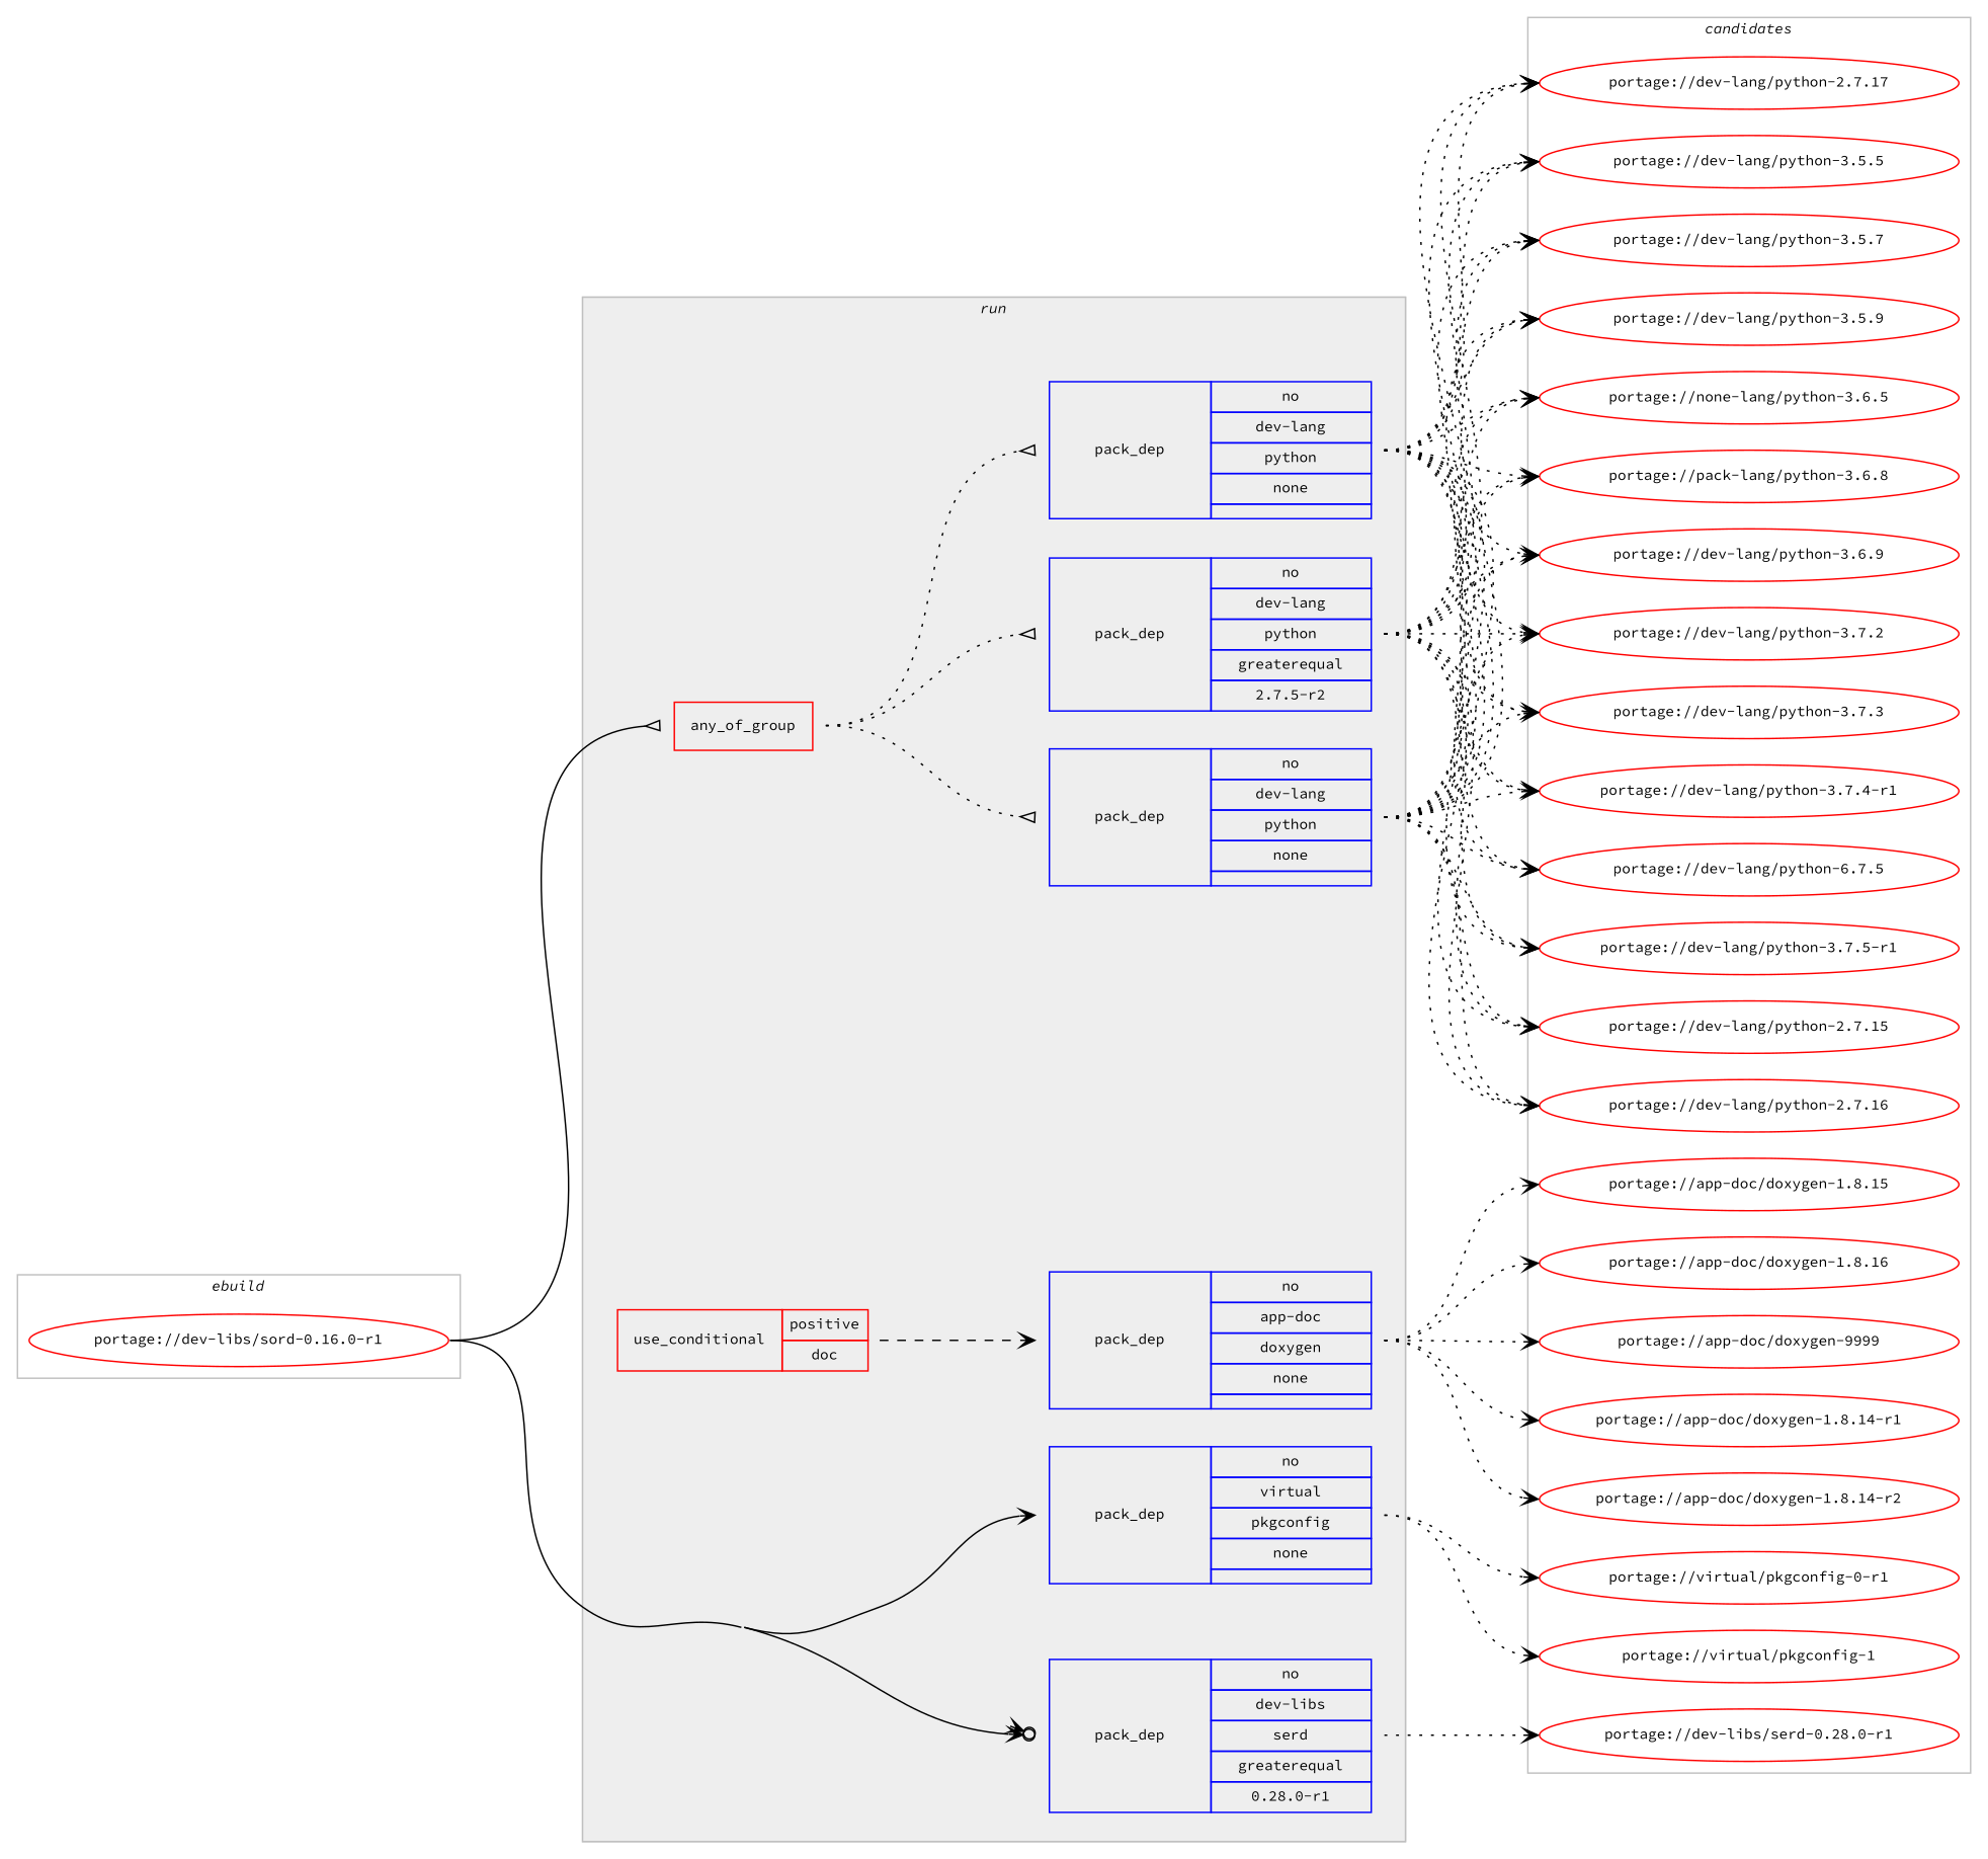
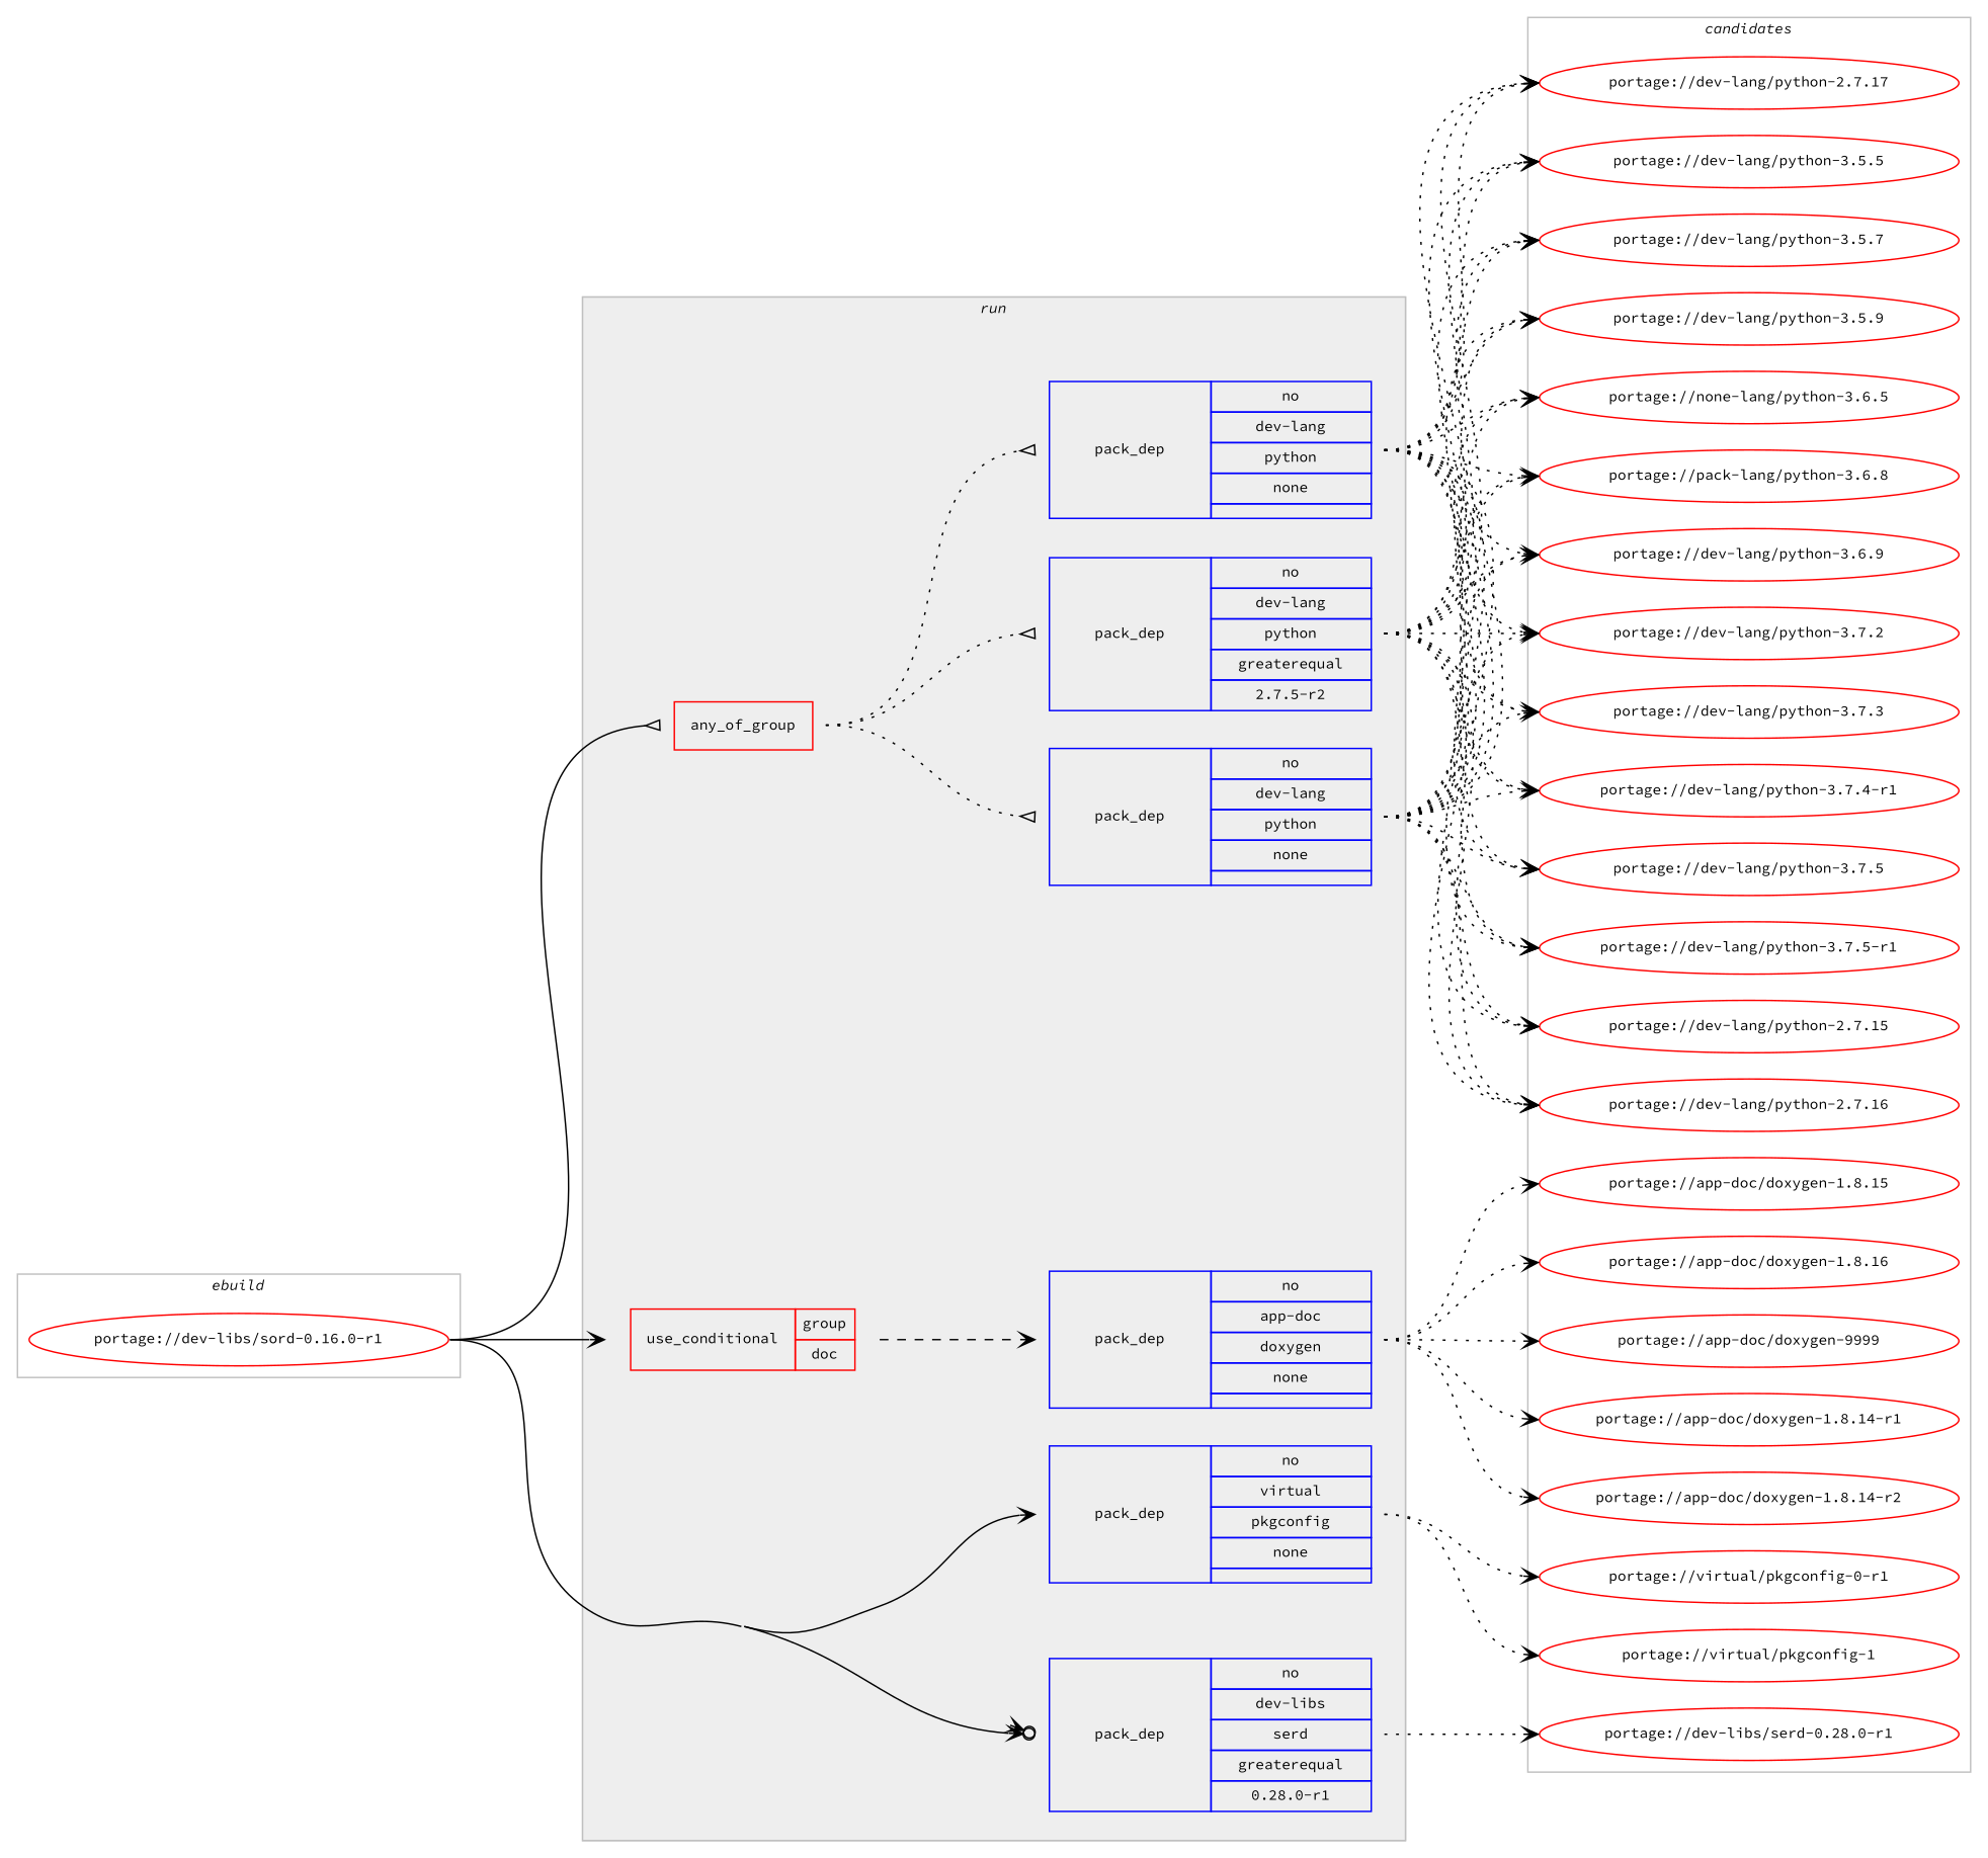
  digraph {
    compound=true
    concentrate=true
    fontname="Source Code Pro"
    fontsize=10
    newrank=true
    rankdir=LR
    ranksep=1.5
    node [color=red fontname="Source Code Pro" fontsize=10]
    edge [arrowhead=vee fontname="Source Code Pro" headport=w style=dotted tailport=e weight=100]
    n1 [label="portage://dev-libs/sord-0.16.0-r1" width=4]
    n2 [color=blue label=<<TABLE BORDER="0" CELLBORDER="1" CELLSPACING="0" CELLPADDING="4" WIDTH="220"><TR><TD ROWSPAN="6" CELLPADDING="30">pack_dep</TD></TR><TR><TD WIDTH="110">no</TD></TR><TR><TD>dev-lang</TD></TR><TR><TD>python</TD></TR><TR><TD>none</TD></TR><TR><TD></TD></TR></TABLE>> shape=none]
    n3 [color=blue label=<<TABLE BORDER="0" CELLBORDER="1" CELLSPACING="0" CELLPADDING="4" WIDTH="220"><TR><TD ROWSPAN="6" CELLPADDING="30">pack_dep</TD></TR><TR><TD WIDTH="110">no</TD></TR><TR><TD>dev-lang</TD></TR><TR><TD>python</TD></TR><TR><TD>none</TD></TR><TR><TD></TD></TR></TABLE>> shape=none]
    n4 [color=blue label=<<TABLE BORDER="0" CELLBORDER="1" CELLSPACING="0" CELLPADDING="4" WIDTH="220"><TR><TD ROWSPAN="6" CELLPADDING="30">pack_dep</TD></TR><TR><TD WIDTH="110">no</TD></TR><TR><TD>dev-lang</TD></TR><TR><TD>python</TD></TR><TR><TD>greaterequal</TD></TR><TR><TD>2.7.5-r2</TD></TR></TABLE>> shape=none]
    n5 [label=<<TABLE BORDER="0" CELLBORDER="1" CELLSPACING="0" CELLPADDING="4"><TR><TD CELLPADDING="10">any_of_group</TD></TR></TABLE>> shape=none]
    n6 [color=blue label=<<TABLE BORDER="0" CELLBORDER="1" CELLSPACING="0" CELLPADDING="4" WIDTH="220"><TR><TD ROWSPAN="6" CELLPADDING="30">pack_dep</TD></TR><TR><TD WIDTH="110">no</TD></TR><TR><TD>app-doc</TD></TR><TR><TD>doxygen</TD></TR><TR><TD>none</TD></TR><TR><TD></TD></TR></TABLE>> shape=none]
-   n7 [label=<<TABLE BORDER="0" CELLBORDER="1" CELLSPACING="0" CELLPADDING="4"><TR><TD ROWSPAN="3" CELLPADDING="10">use_conditional</TD></TR><TR><TD>positive</TD></TR><TR><TD>doc</TD></TR></TABLE>> shape=none]
+   n7 [label=<<TABLE BORDER="0" CELLBORDER="1" CELLSPACING="0" CELLPADDING="4"><TR><TD ROWSPAN="3" CELLPADDING="10">use_conditional</TD></TR><TR><TD>group</TD></TR><TR><TD>doc</TD></TR></TABLE>> shape=none]
    n8 [color=blue label=<<TABLE BORDER="0" CELLBORDER="1" CELLSPACING="0" CELLPADDING="4" WIDTH="220"><TR><TD ROWSPAN="6" CELLPADDING="30">pack_dep</TD></TR><TR><TD WIDTH="110">no</TD></TR><TR><TD>virtual</TD></TR><TR><TD>pkgconfig</TD></TR><TR><TD>none</TD></TR><TR><TD></TD></TR></TABLE>> shape=none]
    n9 [color=blue label=<<TABLE BORDER="0" CELLBORDER="1" CELLSPACING="0" CELLPADDING="4" WIDTH="220"><TR><TD ROWSPAN="6" CELLPADDING="30">pack_dep</TD></TR><TR><TD WIDTH="110">no</TD></TR><TR><TD>dev-libs</TD></TR><TR><TD>serd</TD></TR><TR><TD>greaterequal</TD></TR><TR><TD>0.28.0-r1</TD></TR></TABLE>> shape=none]
    n10 [label="portage://dev-lang/python-2.7.15" width=4]
    n11 [label="portage://dev-lang/python-2.7.16" width=4]
    n12 [label="portage://dev-lang/python-2.7.17" width=4]
    n13 [label="portage://dev-lang/python-3.5.5" width=4]
    n14 [label="portage://dev-lang/python-3.5.7" width=4]
    n15 [label="portage://dev-lang/python-3.5.9" width=4]
    n16 [label="portage://none-lang/python-3.6.5" width=4]
    n17 [label="portage://pack-lang/python-3.6.8" width=4]
    n18 [label="portage://dev-lang/python-3.6.9" width=4]
    n19 [label="portage://dev-lang/python-3.7.2" width=4]
    n20 [label="portage://dev-lang/python-3.7.3" width=4]
    n21 [label="portage://dev-lang/python-3.7.4-r1" width=4]
-   n22 [label="portage://dev-lang/python-6.7.5" width=4]
+   n22 [label="portage://dev-lang/python-3.7.5" width=4]
    n23 [label="portage://dev-lang/python-3.7.5-r1" width=4]
    n24 [label="portage://app-doc/doxygen-1.8.14-r1" width=4]
    n25 [label="portage://app-doc/doxygen-1.8.14-r2" width=4]
    n26 [label="portage://app-doc/doxygen-1.8.15" width=4]
    n27 [label="portage://app-doc/doxygen-1.8.16" width=4]
    n28 [label="portage://app-doc/doxygen-9999" width=4]
    n29 [label="portage://virtual/pkgconfig-0-r1" width=4]
    n30 [label="portage://virtual/pkgconfig-1" width=4]
    n31 [label="portage://dev-libs/serd-0.28.0-r1" width=4]
    subgraph cluster_1 {
      color=gray
      label=<<i>ebuild</i>>
      rank=same
      n1
    }
    subgraph cluster_2 {
      color=gray
      label=<<i>dependencies</i>>
      subgraph cluster_3 {
        color=gray
        fillcolor="#eeeeee"
        label=<<i>compile</i>>
        style=filled
        subgraph sub_4 {
          color=gray
          fillcolor="#eeeeee"
          label=<<i>compile</i>>
          style=filled
          n5
          subgraph sub_5 {
            color=gray
            fillcolor="#eeeeee"
            label=<<i>compile</i>>
            style=filled
            n2
          }
          subgraph sub_6 {
            color=gray
            fillcolor="#eeeeee"
            label=<<i>compile</i>>
            style=filled
            n3
          }
          subgraph sub_7 {
            color=gray
            fillcolor="#eeeeee"
            label=<<i>compile</i>>
            style=filled
            n4
          }
        }
        subgraph sub_8 {
          color=gray
          fillcolor="#eeeeee"
          label=<<i>compile</i>>
          style=filled
          n7
          subgraph sub_9 {
            color=gray
            fillcolor="#eeeeee"
            label=<<i>compile</i>>
            style=filled
            n6
          }
        }
        subgraph sub_10 {
          color=gray
          fillcolor="#eeeeee"
          label=<<i>compile</i>>
          style=filled
          n8
        }
      }
      subgraph cluster_11 {
        color=gray
        fillcolor="#eeeeee"
        label=<<i>compile and run</i>>
        style=filled
        subgraph sub_12 {
          color=gray
          fillcolor="#eeeeee"
          label=<<i>compile and run</i>>
          style=filled
          n9
        }
      }
      subgraph cluster_13 {
        color=gray
        fillcolor="#eeeeee"
        label=<<i>run</i>>
        style=filled
      }
    }
    subgraph cluster_14 {
      color=gray
      label=<<i>candidates</i>>
      rank=same
      subgraph sub_15 {
        color=black
        label=<<i>candidates</i>>
        nodesep=1
        rank=same
        n10
        n11
        n12
        n13
        n14
        n15
        n16
        n17
        n18
        n19
        n20
        n21
        n22
        n23
      }
      subgraph sub_16 {
        color=black
        label=<<i>candidates</i>>
        nodesep=1
        rank=same
        n10
        n11
        n12
        n13
        n14
        n15
        n16
        n17
        n18
        n19
        n20
        n21
        n22
        n23
      }
      subgraph sub_17 {
        color=black
        label=<<i>candidates</i>>
        nodesep=1
        rank=same
        n10
        n11
        n12
        n13
        n14
        n15
        n16
        n17
        n18
        n19
        n20
        n21
        n22
        n23
      }
      subgraph sub_18 {
        color=black
        label=<<i>candidates</i>>
        nodesep=1
        rank=same
        n24
        n25
        n26
        n27
        n28
      }
      subgraph sub_19 {
        color=black
        label=<<i>candidates</i>>
        nodesep=1
        rank=same
        n29
        n30
      }
      subgraph sub_20 {
        color=black
        label=<<i>candidates</i>>
        nodesep=1
        rank=same
        n31
      }
    }
    n1 -> n5 [arrowhead=oinv style=solid weight=20]
+   n1 -> n7 [style=solid weight=20]
    n1 -> n8 [style=solid weight=20]
    n1 -> n9 [arrowhead=odotvee style=solid weight=20]
    n2 -> n10
    n2 -> n11
    n2 -> n12
    n2 -> n13
    n2 -> n14
    n2 -> n15
    n2 -> n16
    n2 -> n17
    n2 -> n18
    n2 -> n19
    n2 -> n20
    n2 -> n21
    n2 -> n22
    n2 -> n23
    n3 -> n10
    n3 -> n11
    n3 -> n12
    n3 -> n13
    n3 -> n14
    n3 -> n15
    n3 -> n16
    n3 -> n17
    n3 -> n18
    n3 -> n19
    n3 -> n20
    n3 -> n21
    n3 -> n22
    n3 -> n23
    n4 -> n10
    n4 -> n11
    n4 -> n12
    n4 -> n13
    n4 -> n14
    n4 -> n15
    n4 -> n16
    n4 -> n17
    n4 -> n18
    n4 -> n19
    n4 -> n20
    n4 -> n21
    n4 -> n22
    n4 -> n23
    n5 -> n2 [arrowhead=oinv weight=20]
    n5 -> n3 [arrowhead=oinv weight=20]
    n5 -> n4 [arrowhead=oinv weight=20]
    n6 -> n24
    n6 -> n25
    n6 -> n26
    n6 -> n27
    n6 -> n28
    n7 -> n6 [style=dashed weight=20]
    n8 -> n29
    n8 -> n30
    n9 -> n31
  }
